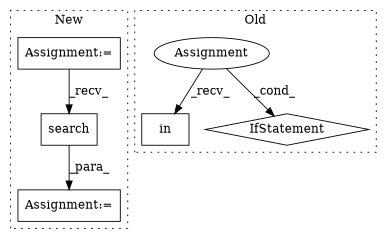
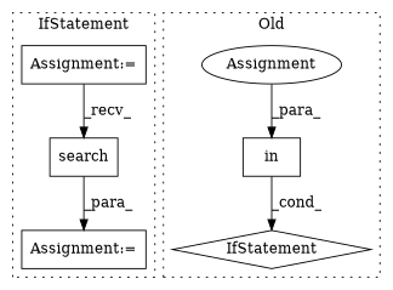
  digraph {
    node [a=7 s=3169 shape=box]
    n1 [a=32 l="7,1" label=search s="3395,3406"]
    n2 [l=12 label="Assignment:=" s=3140]
    n3 [l=1 label="Assignment:=" s=3381]
    n4 [a=105 l=28 label=in]
    n5 [a=45 l=20 label=Assignment shape=ellipse]
    n6 [a=25 l="10,2" label=IfStatement s="3159,3197" shape=diamond]
    subgraph cluster_1 {
-     label=New
+     label=IfStatement
      style=dotted
      n1
      n2
      n3
    }
    subgraph cluster_2 {
      label=Old
      style=dotted
      n4
      n5
      n6
    }
    n1 -> n3 [label=_para_]
    n2 -> n1 [label=_recv_]
-   n5 -> n6 [label=_cond_]
-   n5 -> n4 [label=_recv_]
+   n4 -> n6 [label=_cond_]
+   n5 -> n4 [label=_para_]
  }
